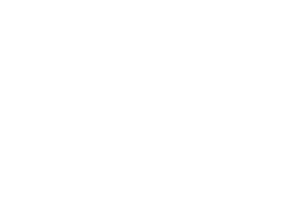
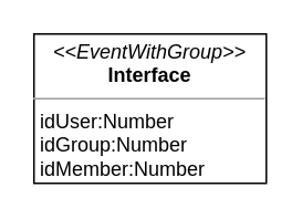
  <mxCell id="0" />
  <mxCell id="1" parent="0" />
+ <mxCell id="2" value="&lt;p style=&quot;margin: 0px ; margin-top: 4px ; text-align: center&quot;&gt;&lt;i&gt;&amp;lt;&amp;lt;EventWithGroup&amp;gt;&amp;gt;&lt;/i&gt;&lt;br&gt;&lt;b&gt;Interface&lt;/b&gt;&lt;/p&gt;&lt;hr size=&quot;1&quot;&gt;&lt;p style=&quot;margin: 0px ; margin-left: 4px&quot;&gt;idUser:Number&lt;/p&gt;&lt;p style=&quot;margin: 0px ; margin-left: 4px&quot;&gt;idGroup:Number&lt;/p&gt;&lt;p style=&quot;margin: 0px ; margin-left: 4px&quot;&gt;idMember:Number&lt;/p&gt;" style="verticalAlign=top;align=left;overflow=fill;fontSize=12;fontFamily=Helvetica;html=1;" vertex="1" parent="1"><mxGeometry x="20" y="20" width="140" height="90" as="geometry" /></mxCell>
